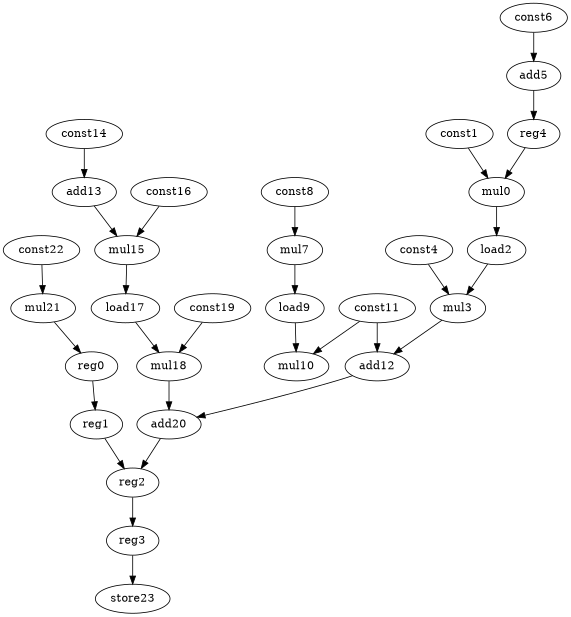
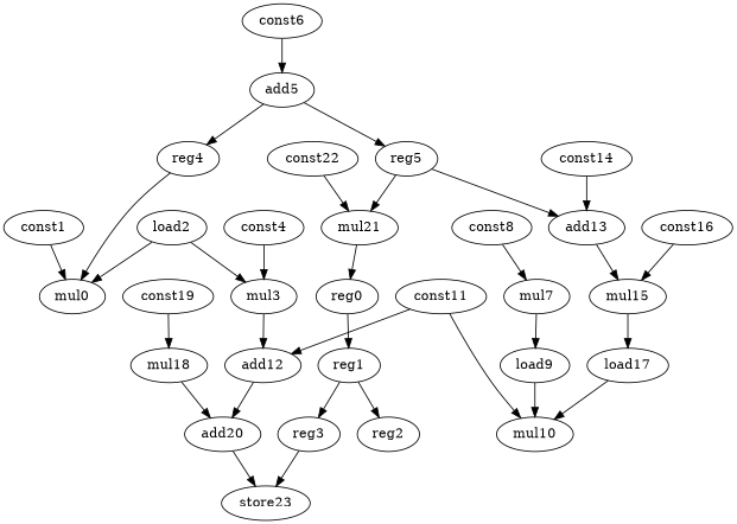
  digraph {
    node [opcode=const]
    edge [operand=0]
    n1 [label=mul0 opcode=mul]
    n2 [label=load2 opcode=load]
    n3 [label=mul3 opcode=mul]
    n4 [label=const1]
    n5 [label=add12 opcode=add]
    n6 [label=add20 opcode=add]
    n7 [label=const4]
    n8 [label=add5 opcode=add]
    n9 [label=reg4 opcode=""]
+   n10 [label=reg5 opcode=""]
    n11 [label=add13 opcode=add]
    n12 [label=mul21 opcode=mul]
    n13 [label=const6]
    n14 [label=mul7 opcode=mul]
    n15 [label=load9 opcode=load]
    n16 [label=mul10 opcode=mul]
    n17 [label=const8]
    n18 [label=const11]
    n19 [label=store23 opcode=store]
    n20 [label=mul15 opcode=mul]
    n21 [label=load17 opcode=load]
    n22 [label=const14]
    n23 [label=mul18 opcode=mul]
    n24 [label=const16]
    n25 [label=const19]
    n26 [label=reg0 opcode=""]
    n27 [label=reg1 opcode=""]
    n28 [label=const22]
    n29 [label=reg2 opcode=""]
    n30 [label=reg3 opcode=""]
-   n1 -> n2
+   n2 -> n1
    n2 -> n3
    n3 -> n5 [operand=1]
    n4 -> n1
    n5 -> n6
-   n6 -> n29
+   n6 -> n19
    n7 -> n3 [operand=1]
    n8 -> n9 [operand=""]
+   n8 -> n10 [operand=""]
    n9 -> n1 [operand=1]
+   n10 -> n11
+   n10 -> n12 [operand=1]
    n11 -> n20 [operand=1]
    n12 -> n26 [operand=""]
    n13 -> n8 [operand=1]
    n14 -> n15
    n15 -> n16
    n17 -> n14
    n18 -> n5
    n18 -> n16 [operand=1]
    n20 -> n21
-   n21 -> n23
+   n21 -> n16
    n22 -> n11 [operand=1]
    n23 -> n6 [operand=1]
    n24 -> n20
    n25 -> n23 [operand=1]
    n26 -> n27 [operand=""]
    n27 -> n29 [operand=""]
    n28 -> n12
-   n29 -> n30 [operand=""]
+   n27 -> n30 [operand=""]
    n30 -> n19 [operand=1]
  }
